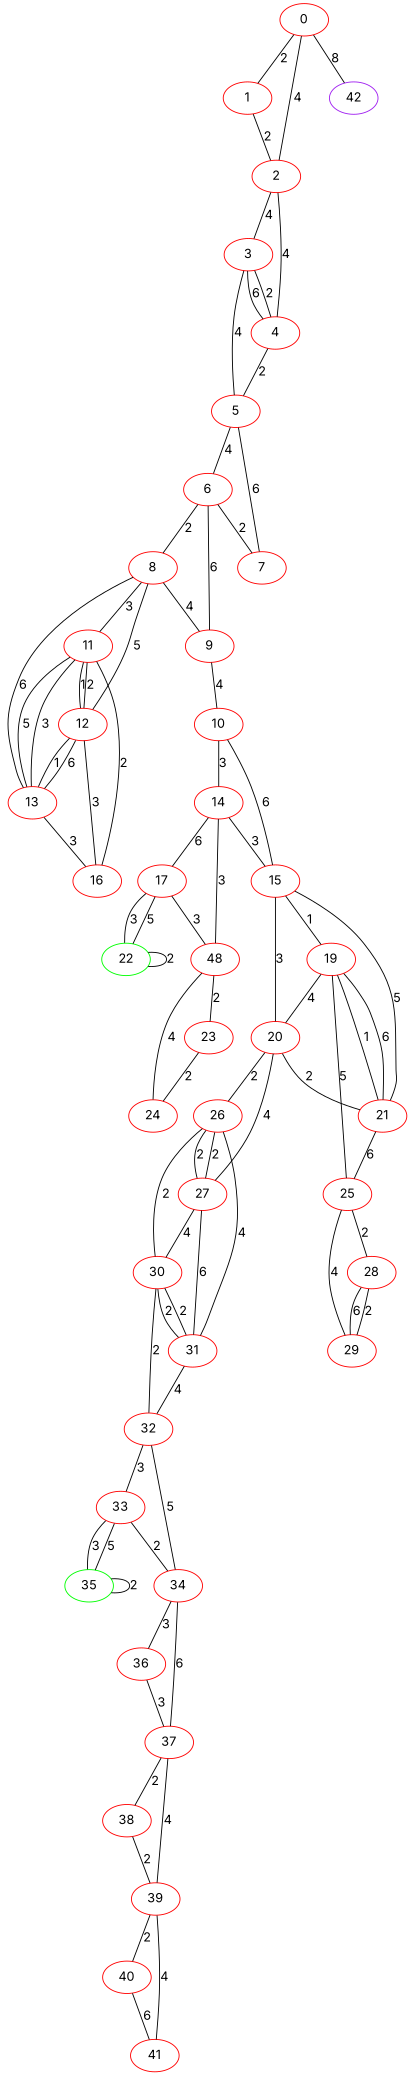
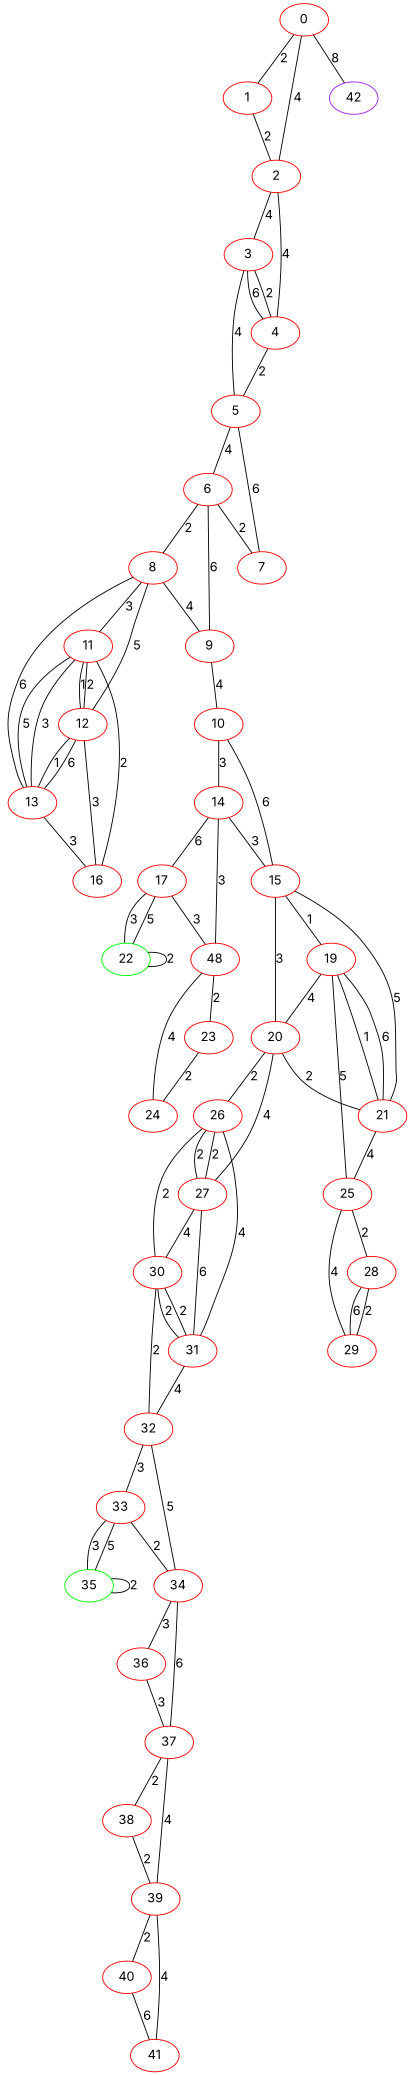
  graph {
    fontname=Inter
    node [color=red fontname=Inter weight=1]
    edge [fontname=Inter]
    0
    1
    2
    42 [color=purple weight=4]
    3
    4
    5
    6
    7
    8
    9
    11
    12
    13
    10
    16
    14
    15
    17
    n20 [label=48]
    19
    20
    21
    22 [color=green weight=2]
    23
    24
    25
    26
    27
    28
    29
    30
    31
    32
    33
    34
    35 [color=green weight=2]
    36
    37
    38
    39
    40
    41
    0 -- 1 [label=2]
    0 -- 2 [label=4]
    0 -- 42 [label=8]
    1 -- 2 [label=2]
    2 -- 3 [label=4]
    2 -- 4 [label=4]
    3 -- 4 [label=6]
    3 -- 4 [label=2]
    3 -- 5 [label=4]
    4 -- 5 [label=2]
    5 -- 6 [label=4]
    5 -- 7 [label=6]
    6 -- 7 [label=2]
    6 -- 8 [label=2]
    6 -- 9 [label=6]
    8 -- 9 [label=4]
    8 -- 11 [label=3]
    8 -- 12 [label=5]
    8 -- 13 [label=6]
    9 -- 10 [label=4]
    11 -- 12 [label=2]
    11 -- 12 [label=1]
    11 -- 13 [label=3]
    11 -- 13 [label=5]
    11 -- 16 [label=2]
    12 -- 13 [label=1]
    12 -- 13 [label=6]
    12 -- 16 [label=3]
    13 -- 16 [label=3]
    10 -- 14 [label=3]
    10 -- 15 [label=6]
    14 -- 15 [label=3]
    14 -- 17 [label=6]
    14 -- n20 [label=3]
    15 -- 19 [label=1]
    15 -- 20 [label=3]
    15 -- 21 [label=5]
    17 -- n20 [label=3]
    17 -- 22 [label=5]
    17 -- 22 [label=3]
    n20 -- 23 [label=2]
    n20 -- 24 [label=4]
    19 -- 20 [label=4]
    19 -- 21 [label=1]
    19 -- 21 [label=6]
    19 -- 25 [label=5]
    20 -- 21 [label=2]
    20 -- 26 [label=2]
    20 -- 27 [label=4]
-   21 -- 25 [label=6]
+   21 -- 25 [label=4]
    22 -- 22 [label=2]
    23 -- 24 [label=2]
    25 -- 28 [label=2]
    25 -- 29 [label=4]
    26 -- 27 [label=2]
    26 -- 27 [label=2]
    26 -- 30 [label=2]
    26 -- 31 [label=4]
    27 -- 30 [label=4]
    27 -- 31 [label=6]
    28 -- 29 [label=6]
    28 -- 29 [label=2]
    30 -- 31 [label=2]
    30 -- 31 [label=2]
    30 -- 32 [label=2]
    31 -- 32 [label=4]
    32 -- 33 [label=3]
    32 -- 34 [label=5]
    33 -- 34 [label=2]
    33 -- 35 [label=3]
    33 -- 35 [label=5]
    34 -- 36 [label=3]
    34 -- 37 [label=6]
    35 -- 35 [label=2]
    36 -- 37 [label=3]
    37 -- 38 [label=2]
    37 -- 39 [label=4]
    38 -- 39 [label=2]
    39 -- 40 [label=2]
    39 -- 41 [label=4]
    40 -- 41 [label=6]
  }
